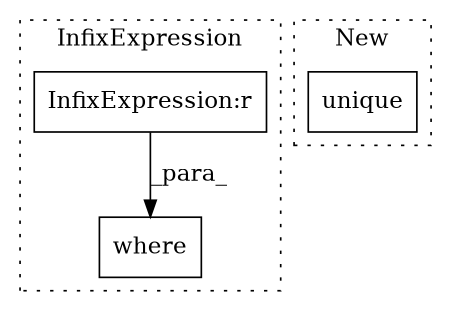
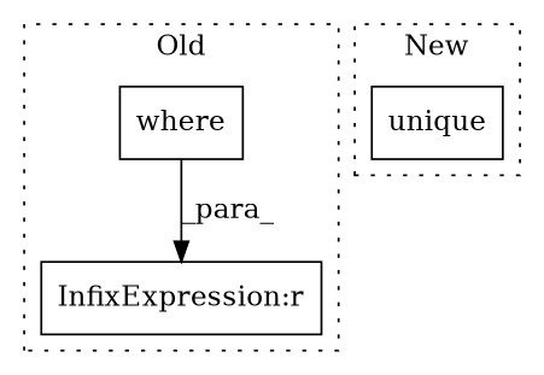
  digraph {
    node [a=32 shape=box]
    n1 [l="6,1" label=where s="2322,2368"]
    n2 [a=27 l=4 label="InfixExpression:r" s=2340]
    n3 [l="7,1" label=unique s="2722,2747"]
    subgraph cluster_1 {
-     label=InfixExpression
+     label=Old
      style=dotted
      n1
      n2
    }
    subgraph cluster_2 {
      label=New
      style=dotted
      n3
    }
-   n2 -> n1 [label=_para_]
+   n1 -> n2 [label=_para_]
  }
